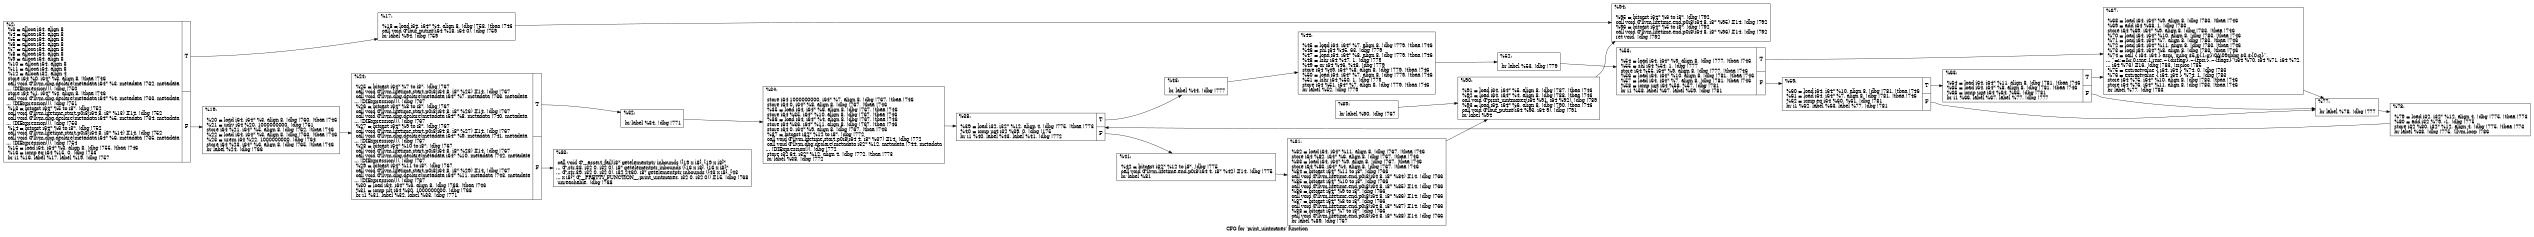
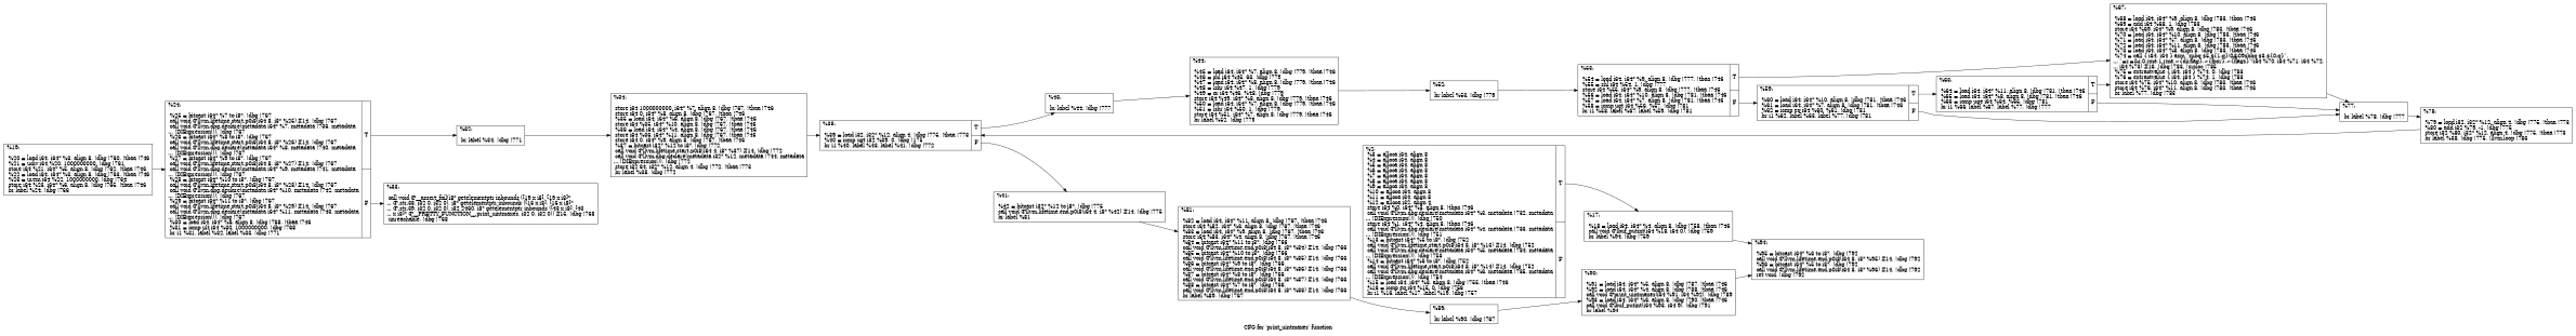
  digraph {
    label="CFG for 'print_uintmaxes' function"
    rankdir=LR
    node [shape=record]
    n1 [label="{%2:\l  %3 = alloca i64, align 8\l  %4 = alloca i64, align 8\l  %5 = alloca i64, align 8\l  %6 = alloca i64, align 8\l  %7 = alloca i64, align 8\l  %8 = alloca i64, align 8\l  %9 = alloca i64, align 8\l  %10 = alloca i64, align 8\l  %11 = alloca i64, align 8\l  %12 = alloca i32, align 4\l  store i64 %0, i64* %3, align 8, !tbaa !746\l  call void @llvm.dbg.declare(metadata i64* %3, metadata !732, metadata\l... !DIExpression()), !dbg !750\l  store i64 %1, i64* %4, align 8, !tbaa !746\l  call void @llvm.dbg.declare(metadata i64* %4, metadata !733, metadata\l... !DIExpression()), !dbg !751\l  %13 = bitcast i64* %5 to i8*, !dbg !752\l  call void @llvm.lifetime.start.p0i8(i64 8, i8* %13) #14, !dbg !752\l  call void @llvm.dbg.declare(metadata i64* %5, metadata !734, metadata\l... !DIExpression()), !dbg !753\l  %14 = bitcast i64* %6 to i8*, !dbg !752\l  call void @llvm.lifetime.start.p0i8(i64 8, i8* %14) #14, !dbg !752\l  call void @llvm.dbg.declare(metadata i64* %6, metadata !735, metadata\l... !DIExpression()), !dbg !754\l  %15 = load i64, i64* %3, align 8, !dbg !755, !tbaa !746\l  %16 = icmp eq i64 %15, 0, !dbg !756\l  br i1 %16, label %17, label %19, !dbg !757\l|{<s0>T|<s1>F}}"]
    n2 [label="{%17:\l\l  %18 = load i64, i64* %4, align 8, !dbg !758, !tbaa !746\l  call void @lbuf_putint(i64 %18, i64 0), !dbg !759\l  br label %94, !dbg !759\l}"]
    n3 [label="{%19:\l\l  %20 = load i64, i64* %3, align 8, !dbg !760, !tbaa !746\l  %21 = udiv i64 %20, 1000000000, !dbg !761\l  store i64 %21, i64* %5, align 8, !dbg !762, !tbaa !746\l  %22 = load i64, i64* %3, align 8, !dbg !763, !tbaa !746\l  %23 = urem i64 %22, 1000000000, !dbg !764\l  store i64 %23, i64* %6, align 8, !dbg !765, !tbaa !746\l  br label %24, !dbg !766\l}"]
    n4 [label="{%94:\l\l  %95 = bitcast i64* %6 to i8*, !dbg !792\l  call void @llvm.lifetime.end.p0i8(i64 8, i8* %95) #14, !dbg !792\l  %96 = bitcast i64* %5 to i8*, !dbg !792\l  call void @llvm.lifetime.end.p0i8(i64 8, i8* %96) #14, !dbg !792\l  ret void, !dbg !792\l}"]
    n5 [label="{%24:\l\l  %25 = bitcast i64* %7 to i8*, !dbg !767\l  call void @llvm.lifetime.start.p0i8(i64 8, i8* %25) #14, !dbg !767\l  call void @llvm.dbg.declare(metadata i64* %7, metadata !736, metadata\l... !DIExpression()), !dbg !767\l  %26 = bitcast i64* %8 to i8*, !dbg !767\l  call void @llvm.lifetime.start.p0i8(i64 8, i8* %26) #14, !dbg !767\l  call void @llvm.dbg.declare(metadata i64* %8, metadata !740, metadata\l... !DIExpression()), !dbg !767\l  %27 = bitcast i64* %9 to i8*, !dbg !767\l  call void @llvm.lifetime.start.p0i8(i64 8, i8* %27) #14, !dbg !767\l  call void @llvm.dbg.declare(metadata i64* %9, metadata !741, metadata\l... !DIExpression()), !dbg !767\l  %28 = bitcast i64* %10 to i8*, !dbg !767\l  call void @llvm.lifetime.start.p0i8(i64 8, i8* %28) #14, !dbg !767\l  call void @llvm.dbg.declare(metadata i64* %10, metadata !742, metadata\l... !DIExpression()), !dbg !767\l  %29 = bitcast i64* %11 to i8*, !dbg !767\l  call void @llvm.lifetime.start.p0i8(i64 8, i8* %29) #14, !dbg !767\l  call void @llvm.dbg.declare(metadata i64* %11, metadata !743, metadata\l... !DIExpression()), !dbg !767\l  %30 = load i64, i64* %6, align 8, !dbg !768, !tbaa !746\l  %31 = icmp ult i64 %30, 1000000000, !dbg !768\l  br i1 %31, label %32, label %33, !dbg !771\l|{<s0>T|<s1>F}}"]
    n6 [label="{%32:\l\l  br label %34, !dbg !771\l}"]
    n7 [label="{%33:\l\l  call void @__assert_fail(i8* getelementptr inbounds ([19 x i8], [19 x i8]*\l... @.str.38, i32 0, i32 0), i8* getelementptr inbounds ([16 x i8], [16 x i8]*\l... @.str.39, i32 0, i32 0), i32 2460, i8* getelementptr inbounds ([43 x i8], [43\l... x i8]* @__PRETTY_FUNCTION__.print_uintmaxes, i32 0, i32 0)) #15, !dbg !768\l  unreachable, !dbg !768\l}"]
    n8 [label="{%34:\l\l  store i64 1000000000, i64* %7, align 8, !dbg !767, !tbaa !746\l  store i64 0, i64* %8, align 8, !dbg !767, !tbaa !746\l  %35 = load i64, i64* %6, align 8, !dbg !767, !tbaa !746\l  store i64 %35, i64* %10, align 8, !dbg !767, !tbaa !746\l  %36 = load i64, i64* %4, align 8, !dbg !767, !tbaa !746\l  store i64 %36, i64* %11, align 8, !dbg !767, !tbaa !746\l  store i64 0, i64* %9, align 8, !dbg !767, !tbaa !746\l  %37 = bitcast i32* %12 to i8*, !dbg !772\l  call void @llvm.lifetime.start.p0i8(i64 4, i8* %37) #14, !dbg !772\l  call void @llvm.dbg.declare(metadata i32* %12, metadata !744, metadata\l... !DIExpression()), !dbg !772\l  store i32 64, i32* %12, align 4, !dbg !772, !tbaa !773\l  br label %38, !dbg !772\l}"]
    n9 [label="{%38:\l\l  %39 = load i32, i32* %12, align 4, !dbg !775, !tbaa !773\l  %40 = icmp ugt i32 %39, 0, !dbg !175\l  br i1 %40, label %43, label %41, !dbg !772\l|{<s0>T|<s1>F}}"]
    n10 [label="{%43:\l\l  br label %44, !dbg !777\l}"]
    n11 [label="{%41:\l\l  %42 = bitcast i32* %12 to i8*, !dbg !775\l  call void @llvm.lifetime.end.p0i8(i64 4, i8* %42) #14, !dbg !775\l  br label %81\l}"]
    n12 [label="{%44:\l\l  %45 = load i64, i64* %7, align 8, !dbg !779, !tbaa !746\l  %46 = shl i64 %45, 63, !dbg !779\l  %47 = load i64, i64* %8, align 8, !dbg !779, !tbaa !746\l  %48 = lshr i64 %47, 1, !dbg !779\l  %49 = or i64 %46, %48, !dbg !779\l  store i64 %49, i64* %8, align 8, !dbg !779, !tbaa !746\l  %50 = load i64, i64* %7, align 8, !dbg !779, !tbaa !746\l  %51 = lshr i64 %50, 1, !dbg !779\l  store i64 %51, i64* %7, align 8, !dbg !779, !tbaa !746\l  br label %52, !dbg !779\l}"]
    n13 [label="{%81:\l\l  %82 = load i64, i64* %11, align 8, !dbg !767, !tbaa !746\l  store i64 %82, i64* %6, align 8, !dbg !767, !tbaa !746\l  %83 = load i64, i64* %9, align 8, !dbg !767, !tbaa !746\l  store i64 %83, i64* %4, align 8, !dbg !767, !tbaa !746\l  %84 = bitcast i64* %11 to i8*, !dbg !766\l  call void @llvm.lifetime.end.p0i8(i64 8, i8* %84) #14, !dbg !766\l  %85 = bitcast i64* %10 to i8*, !dbg !766\l  call void @llvm.lifetime.end.p0i8(i64 8, i8* %85) #14, !dbg !766\l  %86 = bitcast i64* %9 to i8*, !dbg !766\l  call void @llvm.lifetime.end.p0i8(i64 8, i8* %86) #14, !dbg !766\l  %87 = bitcast i64* %8 to i8*, !dbg !766\l  call void @llvm.lifetime.end.p0i8(i64 8, i8* %87) #14, !dbg !766\l  %88 = bitcast i64* %7 to i8*, !dbg !766\l  call void @llvm.lifetime.end.p0i8(i64 8, i8* %88) #14, !dbg !766\l  br label %89, !dbg !767\l}"]
    n14 [label="{%52:\l\l  br label %53, !dbg !779\l}"]
    n15 [label="{%89:\l\l  br label %90, !dbg !767\l}"]
    n16 [label="{%90:\l\l  %91 = load i64, i64* %5, align 8, !dbg !787, !tbaa !746\l  %92 = load i64, i64* %4, align 8, !dbg !788, !tbaa !746\l  call void @print_uintmaxes(i64 %91, i64 %92), !dbg !789\l  %93 = load i64, i64* %6, align 8, !dbg !790, !tbaa !746\l  call void @lbuf_putint(i64 %93, i64 9), !dbg !791\l  br label %94\l}"]
    n17 [label="{%53:\l\l  %54 = load i64, i64* %9, align 8, !dbg !777, !tbaa !746\l  %55 = shl i64 %54, 1, !dbg !777\l  store i64 %55, i64* %9, align 8, !dbg !777, !tbaa !746\l  %56 = load i64, i64* %10, align 8, !dbg !781, !tbaa !746\l  %57 = load i64, i64* %7, align 8, !dbg !781, !tbaa !746\l  %58 = icmp ugt i64 %56, %57, !dbg !781\l  br i1 %58, label %67, label %59, !dbg !781\l|{<s0>T|<s1>F}}"]
    n18 [label="{%67:\l\l  %68 = load i64, i64* %9, align 8, !dbg !783, !tbaa !746\l  %69 = add i64 %68, 1, !dbg !783\l  store i64 %69, i64* %9, align 8, !dbg !783, !tbaa !746\l  %70 = load i64, i64* %10, align 8, !dbg !783, !tbaa !746\l  %71 = load i64, i64* %7, align 8, !dbg !783, !tbaa !746\l  %72 = load i64, i64* %11, align 8, !dbg !783, !tbaa !746\l  %73 = load i64, i64* %8, align 8, !dbg !783, !tbaa !746\l  %74 = call \{ i64, i64 \} asm \"subq $5,$\{1:q\}\\0A\\09sbbq $3,$\{0:q\}\",\l... \"=r,=&r,0,rme,1,rme,~\{dirflag\},~\{fpsr\},~\{flags\}\"(i64 %70, i64 %71, i64 %72,\l... i64 %73) #16, !dbg !783, !srcloc !785\l  %75 = extractvalue \{ i64, i64 \} %74, 0, !dbg !783\l  %76 = extractvalue \{ i64, i64 \} %74, 1, !dbg !783\l  store i64 %75, i64* %10, align 8, !dbg !783, !tbaa !746\l  store i64 %76, i64* %11, align 8, !dbg !783, !tbaa !746\l  br label %77, !dbg !783\l}"]
    n19 [label="{%59:\l\l  %60 = load i64, i64* %10, align 8, !dbg !781, !tbaa !746\l  %61 = load i64, i64* %7, align 8, !dbg !781, !tbaa !746\l  %62 = icmp eq i64 %60, %61, !dbg !781\l  br i1 %62, label %63, label %77, !dbg !781\l|{<s0>T|<s1>F}}"]
    n20 [label="{%77:\l\l  br label %78, !dbg !777\l}"]
    n21 [label="{%63:\l\l  %64 = load i64, i64* %11, align 8, !dbg !781, !tbaa !746\l  %65 = load i64, i64* %8, align 8, !dbg !781, !tbaa !746\l  %66 = icmp uge i64 %64, %65, !dbg !781\l  br i1 %66, label %67, label %77, !dbg !777\l|{<s0>T|<s1>F}}"]
    n22 [label="{%78:\l\l  %79 = load i32, i32* %12, align 4, !dbg !775, !tbaa !773\l  %80 = add i32 %79, -1, !dbg !775\l  store i32 %80, i32* %12, align 4, !dbg !775, !tbaa !773\l  br label %38, !dbg !775, !llvm.loop !786\l}"]
    n1 -> n2 [tailport=s0]
-   n1 -> n3 [tailport=s1]
    n2 -> n4
    n3 -> n5
    n5 -> n6 [tailport=s0]
    n5 -> n7 [tailport=s1]
    n6 -> n8
    n8 -> n9
    n9 -> n10 [tailport=s0]
    n9 -> n11 [tailport=s1]
    n10 -> n12
    n11 -> n13
    n12 -> n14
-   n13 -> n16
+   n13 -> n15
    n14 -> n17
    n15 -> n16
    n16 -> n4
    n17 -> n18 [tailport=s0]
    n17 -> n19 [tailport=s1]
    n18 -> n20
    n19 -> n20 [tailport=s1]
    n19 -> n21 [tailport=s0]
    n20 -> n22
    n21 -> n18 [tailport=s0]
    n21 -> n20 [tailport=s1]
    n22 -> n9
  }
